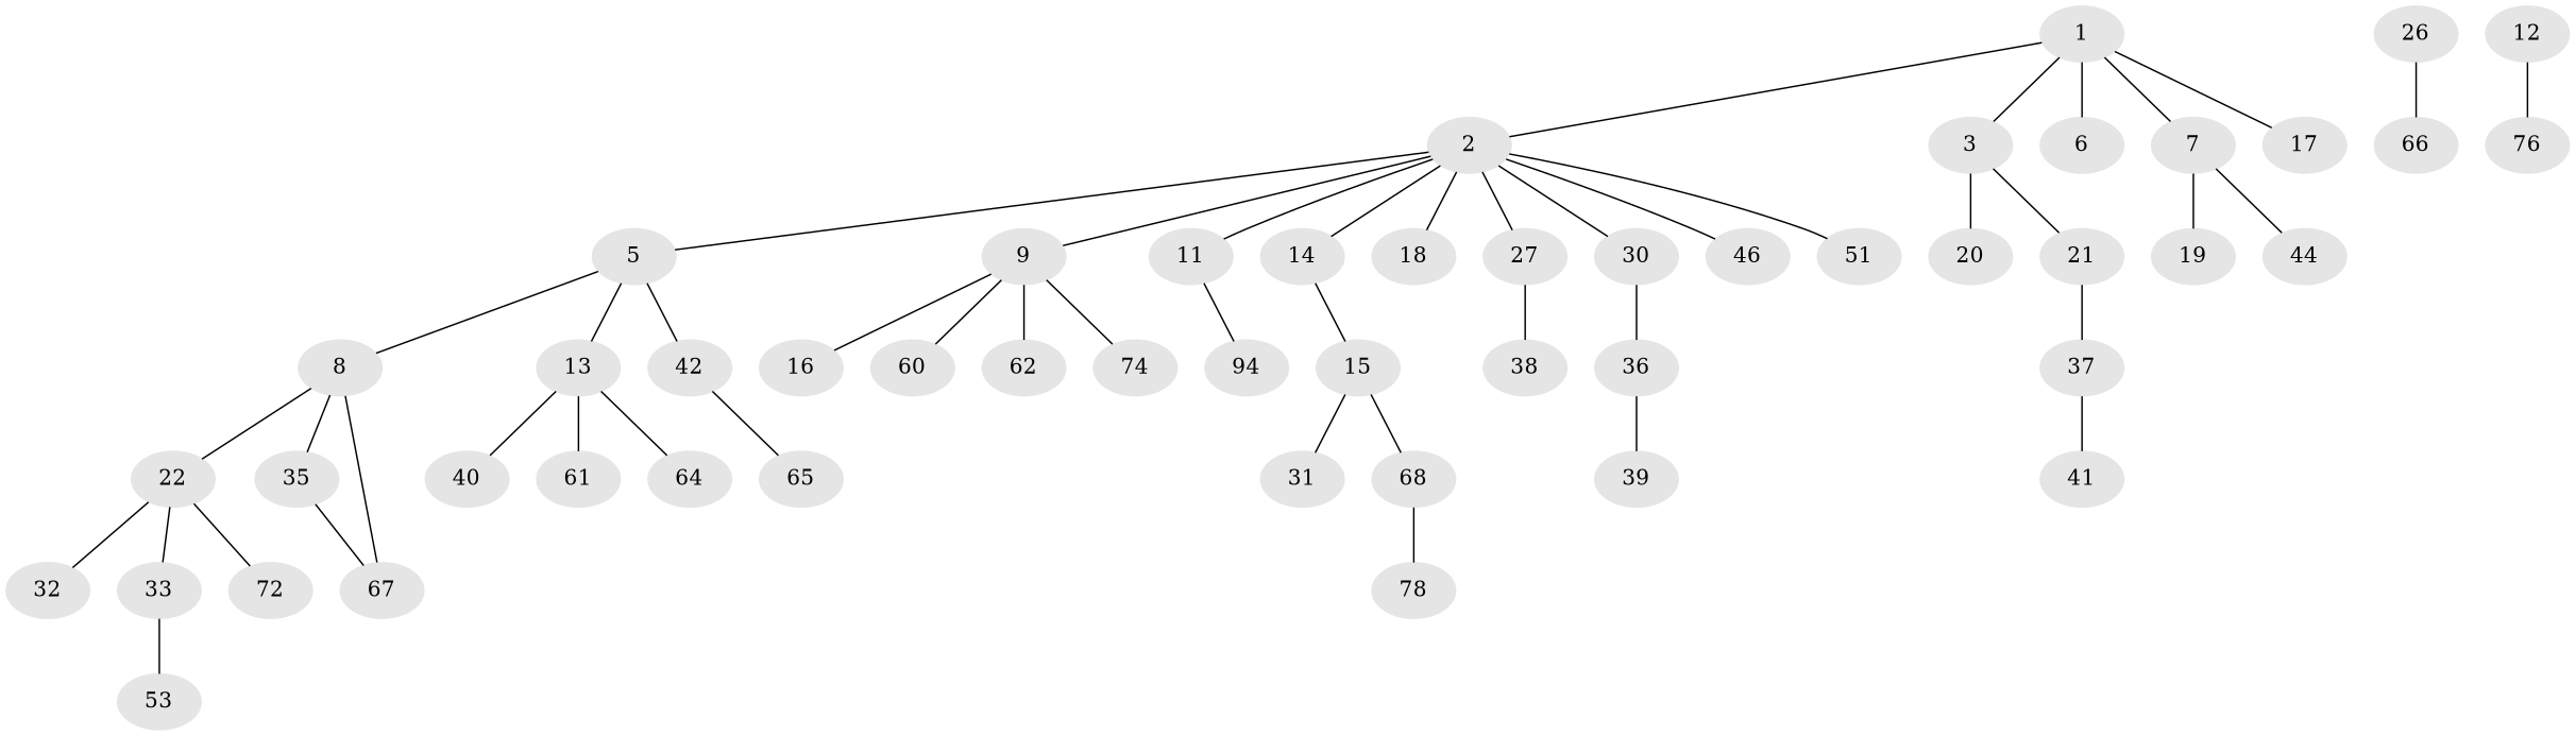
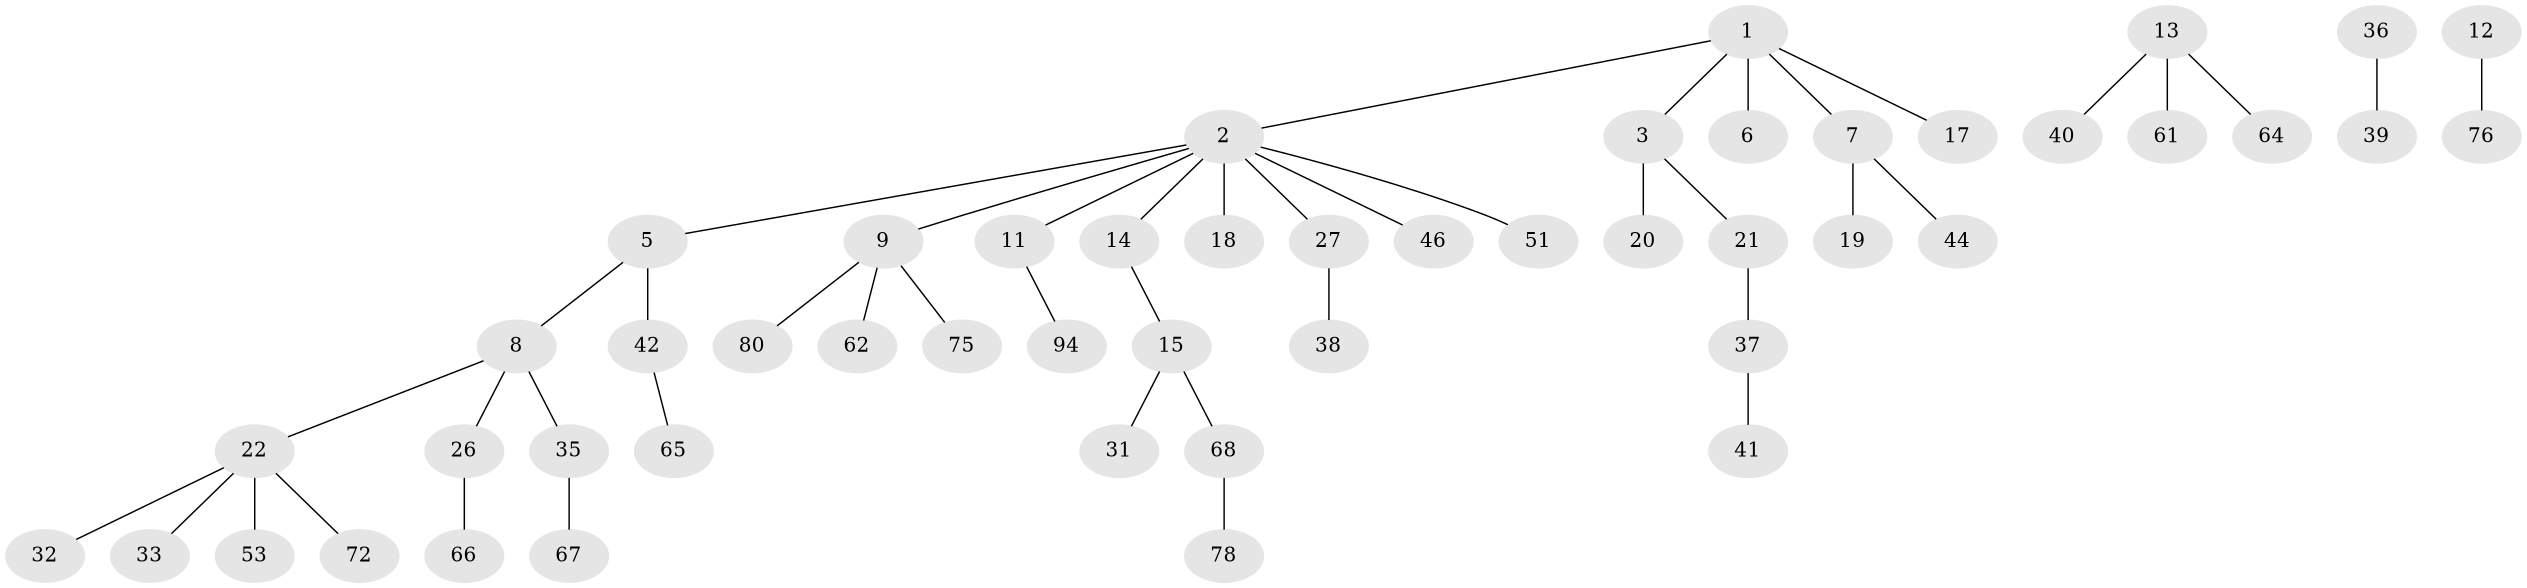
  graph {
    node [color=gray90 style=filled]
    1 [super="+24"]
    2 [super="+4"]
    3 [super="+55"]
    6 [super="+59"]
    7 [super="+63"]
    17 [super="+28"]
    5
    9 [super="+10"]
    11 [super="+69"]
    14
    18
    27 [super="+79"]
-   30 [super="+52"]
    46
    51
    20 [super="+57"]
    21 [super="+54"]
    19 [super="+56"]
    44 [super="+48"]
    8 [super="+58"]
    13 [super="+23"]
    42 [super="+50"]
-   16 [super="+75"]
-   60
+   60 [label=80]
    62
-   74
+   74 [label=75]
    n27 [label=94]
    15 [super="+29"]
    38 [super="+47"]
    36 [super="+49"]
    37 [super="+71"]
    22 [super="+25"]
    26 [super="+70"]
    35 [super="+45"]
    40
    61
    64
    65
    32
    33
    53
    72
    66
    67
    12 [super="+77"]
    76
    31
    68 [super="+73"]
    78
    41
    39
    1 -- 2
    1 -- 3
    1 -- 6
    1 -- 7
    1 -- 17
    2 -- 5
    2 -- 9
    2 -- 11
    2 -- 14
    2 -- 18
    2 -- 27
-   2 -- 30
    2 -- 46
    2 -- 51
    3 -- 20
    3 -- 21
    7 -- 19
    7 -- 44
    5 -- 8
-   5 -- 13
    5 -- 42
-   9 -- 16
    9 -- 60
    9 -- 62
    9 -- 74
    11 -- n27
    14 -- 15
    27 -- 38
-   30 -- 36
    21 -- 37
    8 -- 22
-   8 -- 67
+   8 -- 26
    8 -- 35
    13 -- 40
    13 -- 61
    13 -- 64
    42 -- 65
    15 -- 31
    15 -- 68
    36 -- 39
    37 -- 41
    22 -- 32
    22 -- 33
-   33 -- 53
+   22 -- 53
    22 -- 72
    26 -- 66
    35 -- 67
    12 -- 76
    68 -- 78
  }
